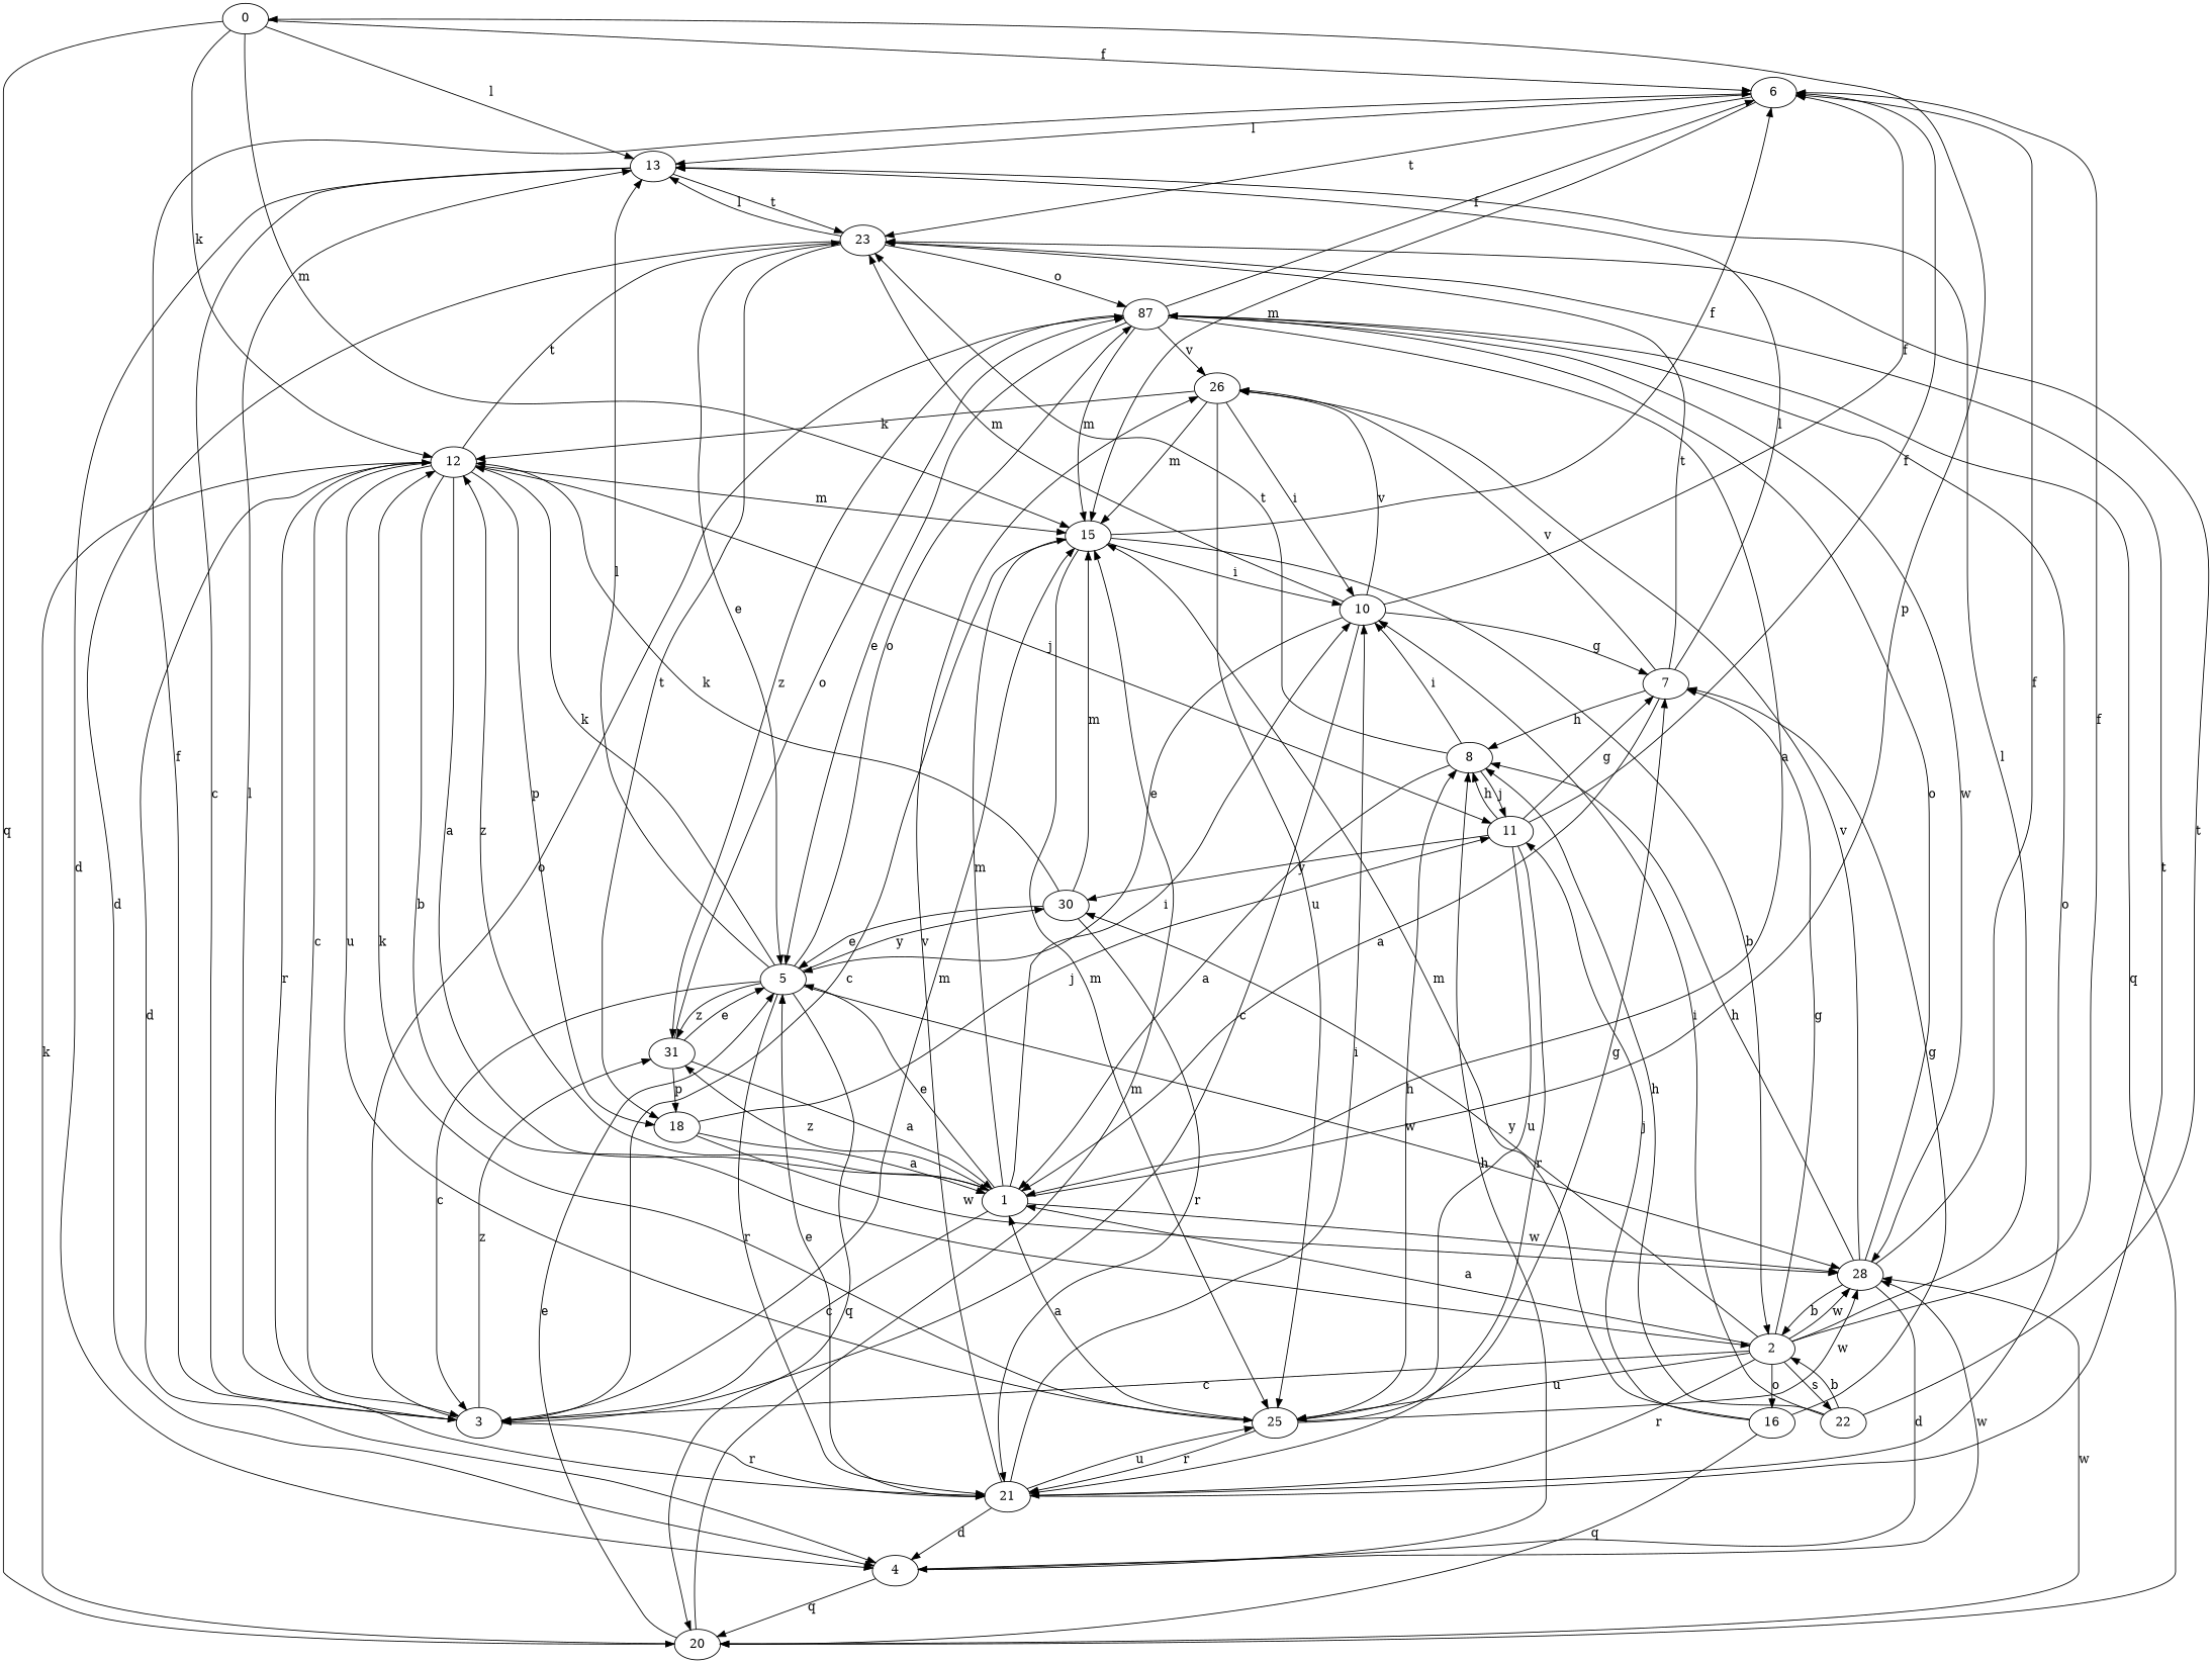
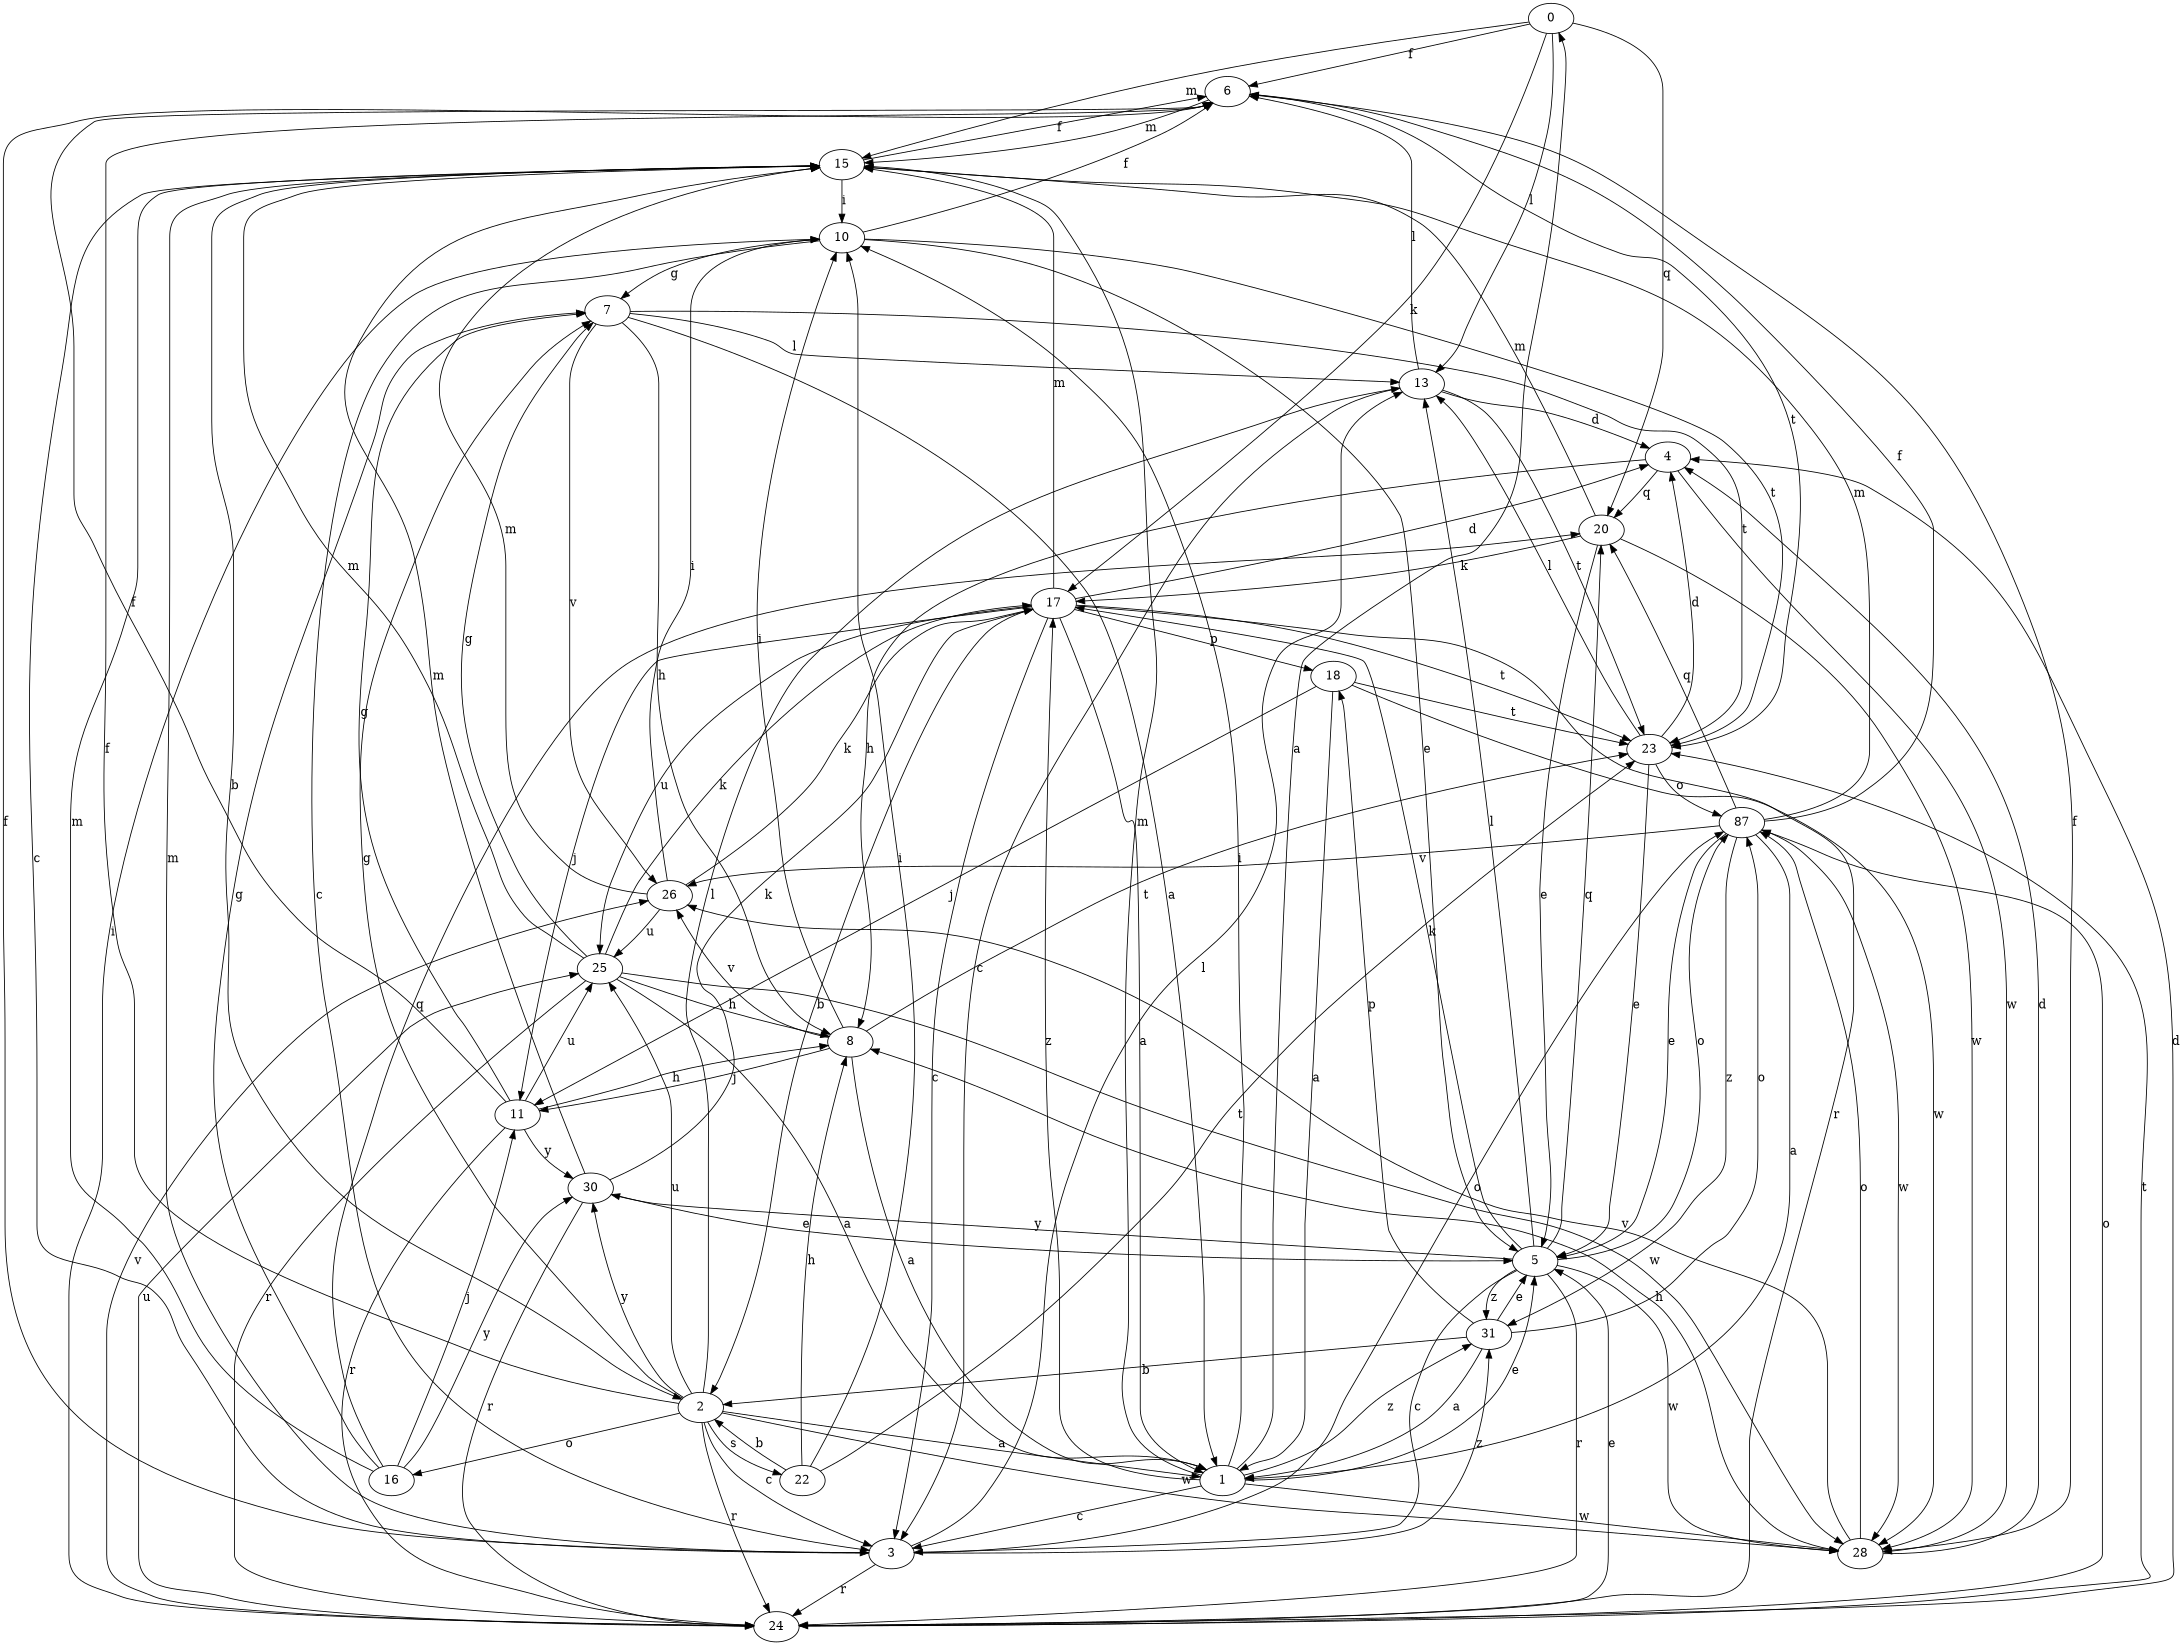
  strict digraph {
    0
    6
-   12
+   12 [label=17]
    13
    15
    20
    23
    1
    3
    2
-   21
+   21 [label=24]
    25
    4
    11
    18
    10
    5
    28
    31
    n20 [label=87]
    30
    7
    26
    8
    16
    22
    0 -> 6 [label=f]
    0 -> 12 [label=k]
    0 -> 13 [label=l]
    0 -> 15 [label=m]
    0 -> 20 [label=q]
-   6 -> 13 [label=l]
+   13 -> 6 [label=l]
    6 -> 15 [label=m]
    6 -> 23 [label=t]
    12 -> 15 [label=m]
    12 -> 23 [label=t]
    12 -> 1 [label=a]
    12 -> 3 [label=c]
    12 -> 2 [label=b]
    12 -> 21 [label=r]
    12 -> 25 [label=u]
    12 -> 4 [label=d]
    12 -> 11 [label=j]
    12 -> 18 [label=p]
    13 -> 23 [label=t]
    13 -> 3 [label=c]
    13 -> 4 [label=d]
    15 -> 6 [label=f]
    15 -> 3 [label=c]
    15 -> 2 [label=b]
    15 -> 10 [label=i]
    20 -> 12 [label=k]
    20 -> 15 [label=m]
    20 -> 5 [label=e]
    20 -> 28 [label=w]
    23 -> 13 [label=l]
    23 -> 4 [label=d]
    23 -> 5 [label=e]
    23 -> n20 [label=o]
-   1 -> 0 [label=p]
+   1 -> 0 [label=a]
    1 -> 12 [label=z]
    1 -> 15 [label=m]
    1 -> 3 [label=c]
    1 -> 10 [label=i]
    1 -> 5 [label=e]
    1 -> 28 [label=w]
    1 -> 31 [label=z]
    3 -> 6 [label=f]
    3 -> 13 [label=l]
    3 -> 15 [label=m]
    3 -> 21 [label=r]
    3 -> 31 [label=z]
    3 -> n20 [label=o]
    2 -> 6 [label=f]
    2 -> 13 [label=l]
    2 -> 1 [label=a]
    2 -> 3 [label=c]
    2 -> 21 [label=r]
    2 -> 25 [label=u]
    2 -> 28 [label=w]
    2 -> 30 [label=y]
    2 -> 7 [label=g]
    2 -> 16 [label=o]
    2 -> 22 [label=s]
    21 -> 23 [label=t]
    21 -> 25 [label=u]
    21 -> 4 [label=d]
    21 -> 10 [label=i]
    21 -> 5 [label=e]
    21 -> n20 [label=o]
    21 -> 26 [label=v]
    25 -> 12 [label=k]
-   15 -> 25 [label=m]
+   25 -> 15 [label=m]
    25 -> 1 [label=a]
    25 -> 21 [label=r]
    25 -> 28 [label=w]
    25 -> 7 [label=g]
    25 -> 8 [label=h]
    4 -> 20 [label=q]
    4 -> 28 [label=w]
    4 -> 8 [label=h]
    11 -> 6 [label=f]
    11 -> 21 [label=r]
    11 -> 25 [label=u]
    11 -> 30 [label=y]
    11 -> 7 [label=g]
    11 -> 8 [label=h]
-   23 -> 18 [label=t]
+   18 -> 23 [label=t]
    18 -> 1 [label=a]
    18 -> 11 [label=j]
    18 -> 28 [label=w]
    10 -> 6 [label=f]
-   10 -> 23 [label=m]
+   10 -> 23 [label=t]
    10 -> 3 [label=c]
    10 -> 5 [label=e]
    10 -> 7 [label=g]
-   10 -> 26 [label=v]
+   8 -> 26 [label=v]
    5 -> 12 [label=k]
    5 -> 13 [label=l]
    5 -> 20 [label=q]
    5 -> 3 [label=c]
    5 -> 21 [label=r]
    5 -> 28 [label=w]
    5 -> 31 [label=z]
    5 -> n20 [label=o]
    5 -> 30 [label=y]
    28 -> 6 [label=f]
-   28 -> 2 [label=b]
+   31 -> 2 [label=b]
    28 -> 4 [label=d]
    28 -> n20 [label=o]
    28 -> 26 [label=v]
    28 -> 8 [label=h]
    31 -> 1 [label=a]
    31 -> 18 [label=p]
    31 -> 5 [label=e]
    31 -> n20 [label=o]
    n20 -> 6 [label=f]
    n20 -> 15 [label=m]
    n20 -> 20 [label=q]
    n20 -> 1 [label=a]
    n20 -> 5 [label=e]
    n20 -> 28 [label=w]
    n20 -> 31 [label=z]
    n20 -> 26 [label=v]
    30 -> 12 [label=k]
    30 -> 15 [label=m]
    30 -> 21 [label=r]
    30 -> 5 [label=e]
    7 -> 13 [label=l]
    7 -> 23 [label=t]
    7 -> 1 [label=a]
    7 -> 26 [label=v]
    7 -> 8 [label=h]
    26 -> 12 [label=k]
    26 -> 15 [label=m]
    26 -> 25 [label=u]
    26 -> 10 [label=i]
    8 -> 23 [label=t]
    8 -> 1 [label=a]
    8 -> 11 [label=j]
    8 -> 10 [label=i]
    16 -> 15 [label=m]
    16 -> 20 [label=q]
    16 -> 11 [label=j]
+   16 -> 30 [label=y]
    16 -> 7 [label=g]
    22 -> 23 [label=t]
    22 -> 2 [label=b]
    22 -> 10 [label=i]
    22 -> 8 [label=h]
  }
